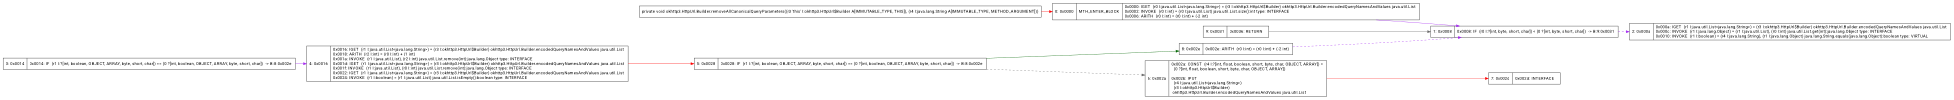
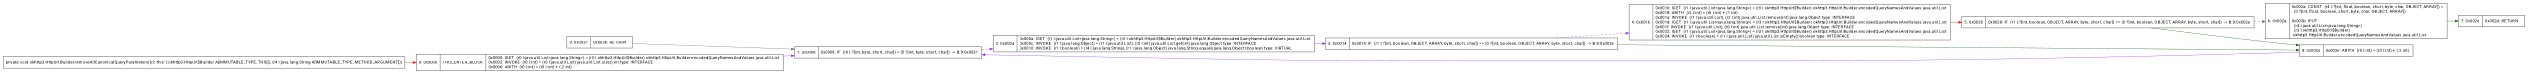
  digraph {
    fontname=Roboto
    rankdir=LR
    node [fontname=Roboto shape=record]
    edge [color=purple fontname=Roboto]
-   n1 [label="{0\:\ 0x0000|MTH_ENTER_BLOCK\l|0x0000: IGET  (r0 I:java.util.List\<java.lang.String\>) = (r3 I:okhttp3.HttpUrl$Builder) okhttp3.HttpUrl.Builder.encodedQueryNamesAndValues java.util.List \l0x0002: INVOKE  (r0 I:int) = (r0 I:java.util.List) java.util.List.size():int type: INTERFACE \l0x0006: ARITH  (r0 I:int) = (r0 I:int) + (\-2 int) \l}"]
+   n1 [label="{0\:\ 0x0000|THIS_ENTER_BLOCK\l|0x0000: IGET  (r0 I:java.util.List\<java.lang.String\>) = (r3 I:okhttp3.HttpUrl$Builder) okhttp3.HttpUrl.Builder.encodedQueryNamesAndValues java.util.List \l0x0002: INVOKE  (r0 I:int) = (r0 I:java.util.List) java.util.List.size():int type: INTERFACE \l0x0006: ARITH  (r0 I:int) = (r0 I:int) + (\-2 int) \l}"]
    n2 [label="{1\:\ 0x0008|0x0008: IF  (r0 I:?[int, byte, short, char]) \< (0 ?[int, byte, short, char])  \-\> B:9:0x0031 \l}"]
    n3 [label="{2\:\ 0x000a|0x000a: IGET  (r1 I:java.util.List\<java.lang.String\>) = (r3 I:okhttp3.HttpUrl$Builder) okhttp3.HttpUrl.Builder.encodedQueryNamesAndValues java.util.List \l0x000c: INVOKE  (r1 I:java.lang.Object) = (r1 I:java.util.List), (r0 I:int) java.util.List.get(int):java.lang.Object type: INTERFACE \l0x0010: INVOKE  (r1 I:boolean) = (r4 I:java.lang.String), (r1 I:java.lang.Object) java.lang.String.equals(java.lang.Object):boolean type: VIRTUAL \l}"]
    n4 [label="{3\:\ 0x0014|0x0014: IF  (r1 I:?[int, boolean, OBJECT, ARRAY, byte, short, char]) == (0 ?[int, boolean, OBJECT, ARRAY, byte, short, char])  \-\> B:8:0x002e \l}"]
    n5 [label="{9\:\ 0x0031|0x0036: RETURN   \l}"]
    n6 [label="{4\:\ 0x0016|0x0016: IGET  (r1 I:java.util.List\<java.lang.String\>) = (r3 I:okhttp3.HttpUrl$Builder) okhttp3.HttpUrl.Builder.encodedQueryNamesAndValues java.util.List \l0x0018: ARITH  (r2 I:int) = (r0 I:int) + (1 int) \l0x001a: INVOKE  (r1 I:java.util.List), (r2 I:int) java.util.List.remove(int):java.lang.Object type: INTERFACE \l0x001d: IGET  (r1 I:java.util.List\<java.lang.String\>) = (r3 I:okhttp3.HttpUrl$Builder) okhttp3.HttpUrl.Builder.encodedQueryNamesAndValues java.util.List \l0x001f: INVOKE  (r1 I:java.util.List), (r0 I:int) java.util.List.remove(int):java.lang.Object type: INTERFACE \l0x0022: IGET  (r1 I:java.util.List\<java.lang.String\>) = (r3 I:okhttp3.HttpUrl$Builder) okhttp3.HttpUrl.Builder.encodedQueryNamesAndValues java.util.List \l0x0024: INVOKE  (r1 I:boolean) = (r1 I:java.util.List) java.util.List.isEmpty():boolean type: INTERFACE \l}"]
    n7 [label="{8\:\ 0x002e|0x002e: ARITH  (r0 I:int) = (r0 I:int) + (\-2 int) \l}"]
    n8 [label="{5\:\ 0x0028|0x0028: IF  (r1 I:?[int, boolean, OBJECT, ARRAY, byte, short, char]) == (0 ?[int, boolean, OBJECT, ARRAY, byte, short, char])  \-\> B:8:0x002e \l}"]
    n9 [label="{6\:\ 0x002a|0x002a: CONST  (r4 I:?[int, float, boolean, short, byte, char, OBJECT, ARRAY]) = \l  (0 ?[int, float, boolean, short, byte, char, OBJECT, ARRAY])\l \l0x002b: IPUT  \l  (r4 I:java.util.List\<java.lang.String\>)\l  (r3 I:okhttp3.HttpUrl$Builder)\l okhttp3.HttpUrl.Builder.encodedQueryNamesAndValues java.util.List \l}"]
-   n10 [label="{7\:\ 0x002d|0x002d: INTERFACE   \l}"]
+   n10 [label="{7\:\ 0x002d|0x002d: RETURN   \l}"]
    n11 [label="{private void okhttp3.HttpUrl.Builder.removeAllCanonicalQueryParameters((r3 'this' I:okhttp3.HttpUrl$Builder A[IMMUTABLE_TYPE, THIS]), (r4 I:java.lang.String A[IMMUTABLE_TYPE, METHOD_ARGUMENT])) }"]
    n1 -> n2
    n2 -> n3 [style=dashed]
-   n4 -> n6 [style=solid]
+   n3 -> n4
+   n4 -> n6 [style=dashed]
+   n4 -> n7 [color=darkgreen]
    n5 -> n2 [color=gray40]
    n6 -> n8 [color=red]
-   n7 -> n2 [style=dashed]
+   n7 -> n2
    n8 -> n7 [color=darkgreen]
    n8 -> n9 [color=gray40 style=dashed]
-   n9 -> n10 [color=red]
+   n9 -> n10 [color=darkgreen]
    n11 -> n1 [color=red]
  }
